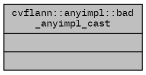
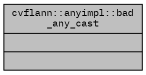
  digraph {
    fontname="IBM Plex Mono"
-   n1 [color=black fillcolor=grey75 fontcolor=black fontname="IBM Plex Mono" fontsize=10 height=0.2 label="{cvflann::anyimpl::bad\l_anyimpl_cast\n||}" shape=record style=filled width=0.4]
+   n1 [color=black fillcolor=grey75 fontcolor=black fontname="IBM Plex Mono" fontsize=10 height=0.2 label="{cvflann::anyimpl::bad\l_any_cast\n||}" shape=record style=filled width=0.4]
  }
